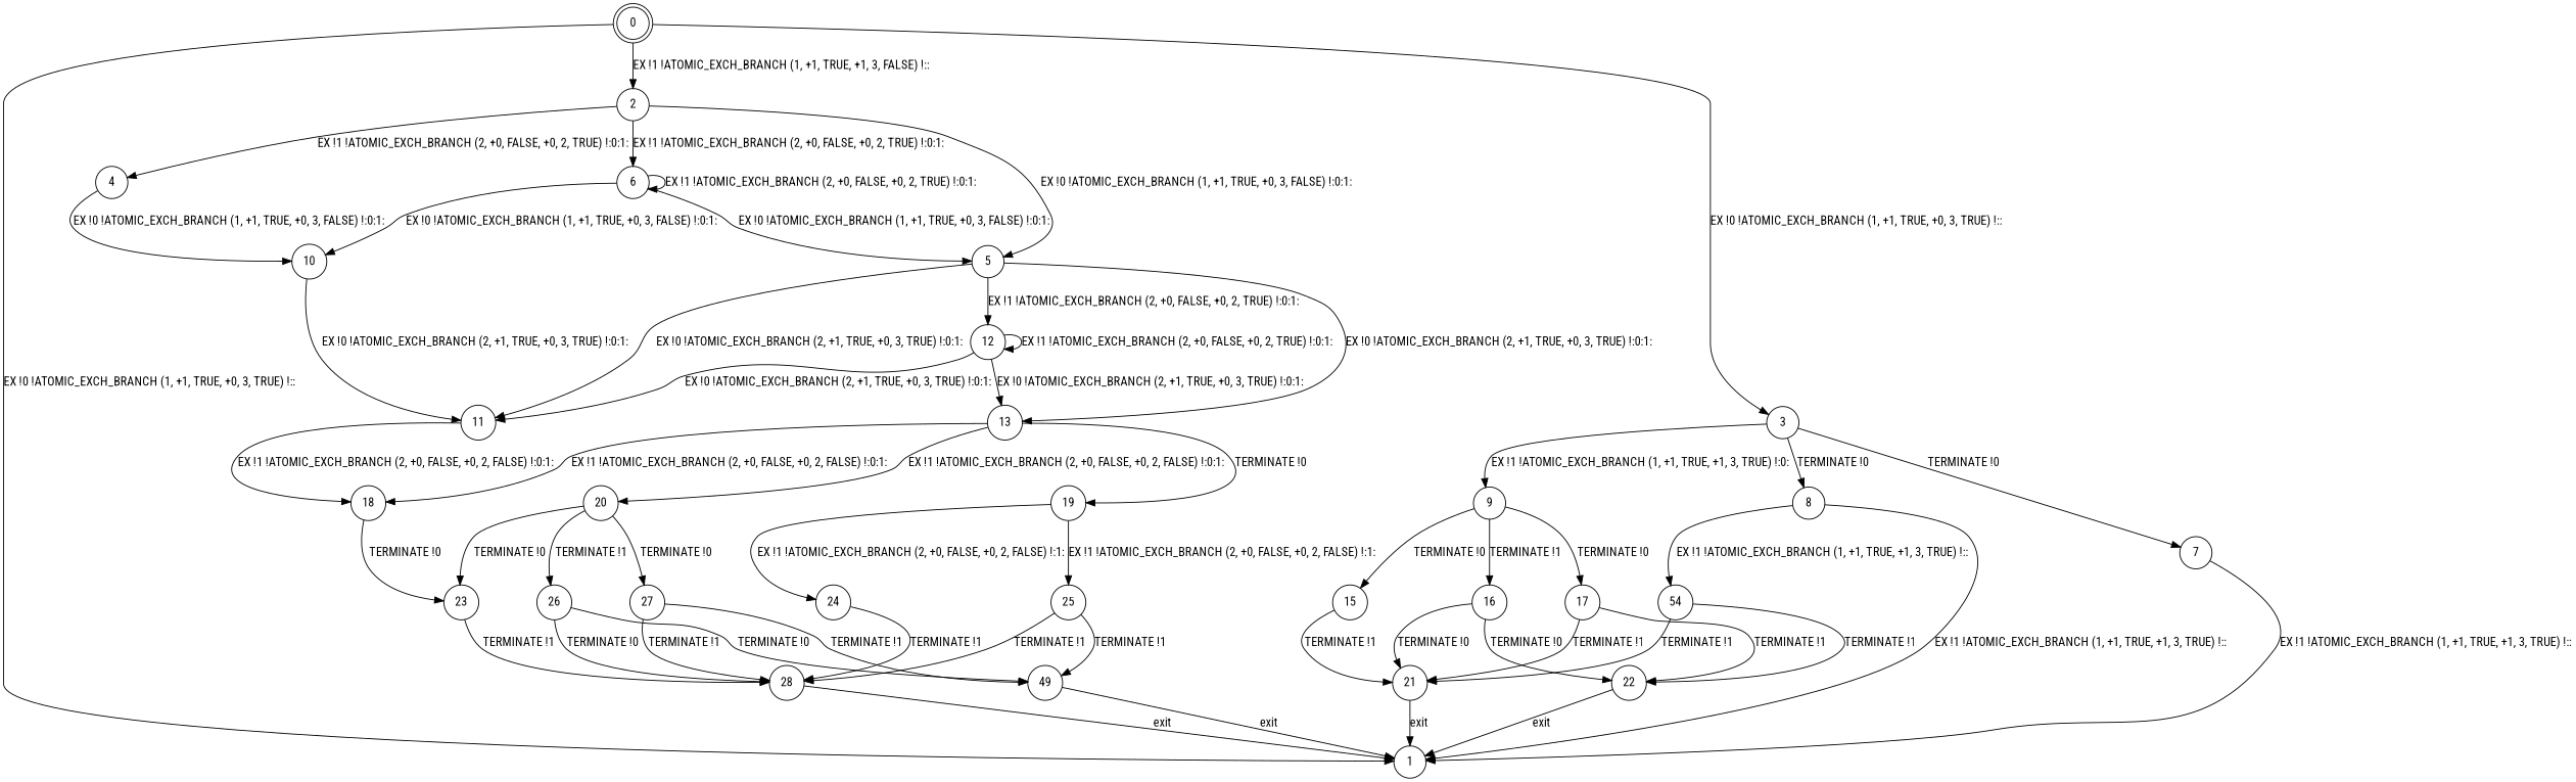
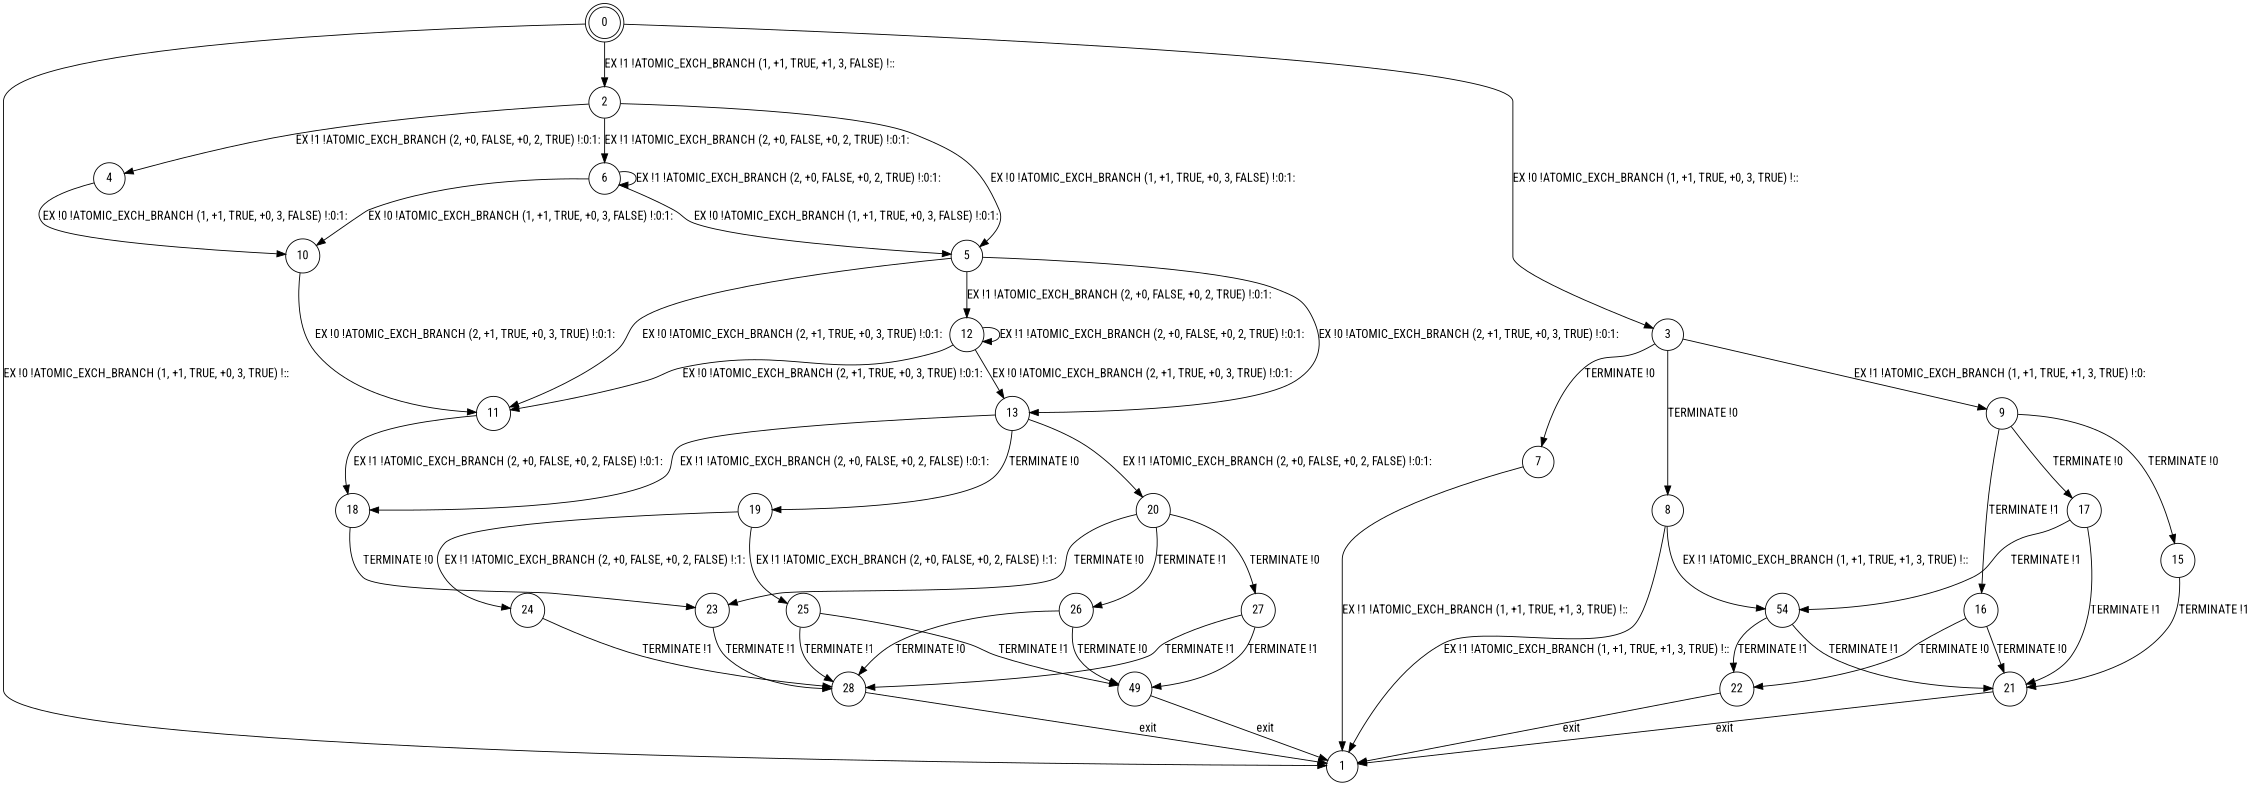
  digraph {
    fontname="Roboto Condensed"
    node [fontname="Roboto Condensed" shape=circle]
    edge [fontname="Roboto Condensed"]
    0 [peripheries=2]
    1
    2
    3
    4
    5
    6
    7
    8
    9
    10
    11
    12
    13
    n15 [label=54]
    15
    16
    17
    18
    19
    20
    21
    22
    23
    24
    25
    26
    27
    28
    n30 [label=49]
    0 -> 1 [label="EX !0 !ATOMIC_EXCH_BRANCH (1, +1, TRUE, +0, 3, TRUE) !::"]
    0 -> 2 [label="EX !1 !ATOMIC_EXCH_BRANCH (1, +1, TRUE, +1, 3, FALSE) !::"]
    0 -> 3 [label="EX !0 !ATOMIC_EXCH_BRANCH (1, +1, TRUE, +0, 3, TRUE) !::"]
    2 -> 4 [label="EX !1 !ATOMIC_EXCH_BRANCH (2, +0, FALSE, +0, 2, TRUE) !:0:1:"]
    2 -> 5 [label="EX !0 !ATOMIC_EXCH_BRANCH (1, +1, TRUE, +0, 3, FALSE) !:0:1:"]
    2 -> 6 [label="EX !1 !ATOMIC_EXCH_BRANCH (2, +0, FALSE, +0, 2, TRUE) !:0:1:"]
    3 -> 7 [label="TERMINATE !0"]
    3 -> 8 [label="TERMINATE !0"]
    3 -> 9 [label="EX !1 !ATOMIC_EXCH_BRANCH (1, +1, TRUE, +1, 3, TRUE) !:0:"]
    4 -> 10 [label="EX !0 !ATOMIC_EXCH_BRANCH (1, +1, TRUE, +0, 3, FALSE) !:0:1:"]
    5 -> 11 [label="EX !0 !ATOMIC_EXCH_BRANCH (2, +1, TRUE, +0, 3, TRUE) !:0:1:"]
    5 -> 12 [label="EX !1 !ATOMIC_EXCH_BRANCH (2, +0, FALSE, +0, 2, TRUE) !:0:1:"]
    5 -> 13 [label="EX !0 !ATOMIC_EXCH_BRANCH (2, +1, TRUE, +0, 3, TRUE) !:0:1:"]
    6 -> 5 [label="EX !0 !ATOMIC_EXCH_BRANCH (1, +1, TRUE, +0, 3, FALSE) !:0:1:"]
    6 -> 6 [label="EX !1 !ATOMIC_EXCH_BRANCH (2, +0, FALSE, +0, 2, TRUE) !:0:1:"]
    6 -> 10 [label="EX !0 !ATOMIC_EXCH_BRANCH (1, +1, TRUE, +0, 3, FALSE) !:0:1:"]
    7 -> 1 [label="EX !1 !ATOMIC_EXCH_BRANCH (1, +1, TRUE, +1, 3, TRUE) !::"]
    8 -> 1 [label="EX !1 !ATOMIC_EXCH_BRANCH (1, +1, TRUE, +1, 3, TRUE) !::"]
    8 -> n15 [label="EX !1 !ATOMIC_EXCH_BRANCH (1, +1, TRUE, +1, 3, TRUE) !::"]
    9 -> 15 [label="TERMINATE !0"]
    9 -> 16 [label="TERMINATE !1"]
    9 -> 17 [label="TERMINATE !0"]
    10 -> 11 [label="EX !0 !ATOMIC_EXCH_BRANCH (2, +1, TRUE, +0, 3, TRUE) !:0:1:"]
    11 -> 18 [label="EX !1 !ATOMIC_EXCH_BRANCH (2, +0, FALSE, +0, 2, FALSE) !:0:1:"]
    12 -> 11 [label="EX !0 !ATOMIC_EXCH_BRANCH (2, +1, TRUE, +0, 3, TRUE) !:0:1:"]
    12 -> 12 [label="EX !1 !ATOMIC_EXCH_BRANCH (2, +0, FALSE, +0, 2, TRUE) !:0:1:"]
    12 -> 13 [label="EX !0 !ATOMIC_EXCH_BRANCH (2, +1, TRUE, +0, 3, TRUE) !:0:1:"]
    13 -> 18 [label="EX !1 !ATOMIC_EXCH_BRANCH (2, +0, FALSE, +0, 2, FALSE) !:0:1:"]
    13 -> 19 [label="TERMINATE !0"]
    13 -> 20 [label="EX !1 !ATOMIC_EXCH_BRANCH (2, +0, FALSE, +0, 2, FALSE) !:0:1:"]
    n15 -> 21 [label="TERMINATE !1"]
    n15 -> 22 [label="TERMINATE !1"]
    15 -> 21 [label="TERMINATE !1"]
    16 -> 21 [label="TERMINATE !0"]
    16 -> 22 [label="TERMINATE !0"]
    17 -> 21 [label="TERMINATE !1"]
-   17 -> 22 [label="TERMINATE !1"]
+   17 -> n15 [label="TERMINATE !1"]
    18 -> 23 [label="TERMINATE !0"]
    19 -> 24 [label="EX !1 !ATOMIC_EXCH_BRANCH (2, +0, FALSE, +0, 2, FALSE) !:1:"]
    19 -> 25 [label="EX !1 !ATOMIC_EXCH_BRANCH (2, +0, FALSE, +0, 2, FALSE) !:1:"]
    20 -> 23 [label="TERMINATE !0"]
    20 -> 26 [label="TERMINATE !1"]
    20 -> 27 [label="TERMINATE !0"]
    21 -> 1 [label=exit]
    22 -> 1 [label=exit]
    23 -> 28 [label="TERMINATE !1"]
    24 -> 28 [label="TERMINATE !1"]
    25 -> 28 [label="TERMINATE !1"]
    25 -> n30 [label="TERMINATE !1"]
    26 -> 28 [label="TERMINATE !0"]
    26 -> n30 [label="TERMINATE !0"]
    27 -> 28 [label="TERMINATE !1"]
    27 -> n30 [label="TERMINATE !1"]
    28 -> 1 [label=exit]
    n30 -> 1 [label=exit]
  }
